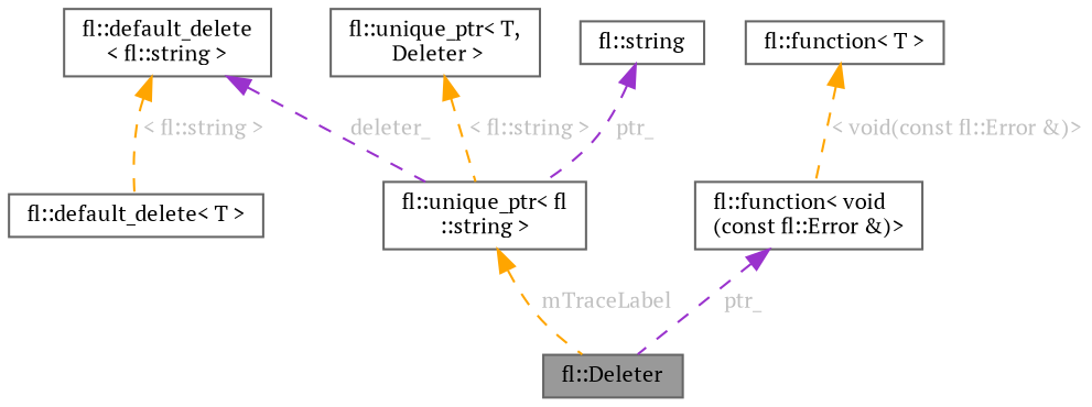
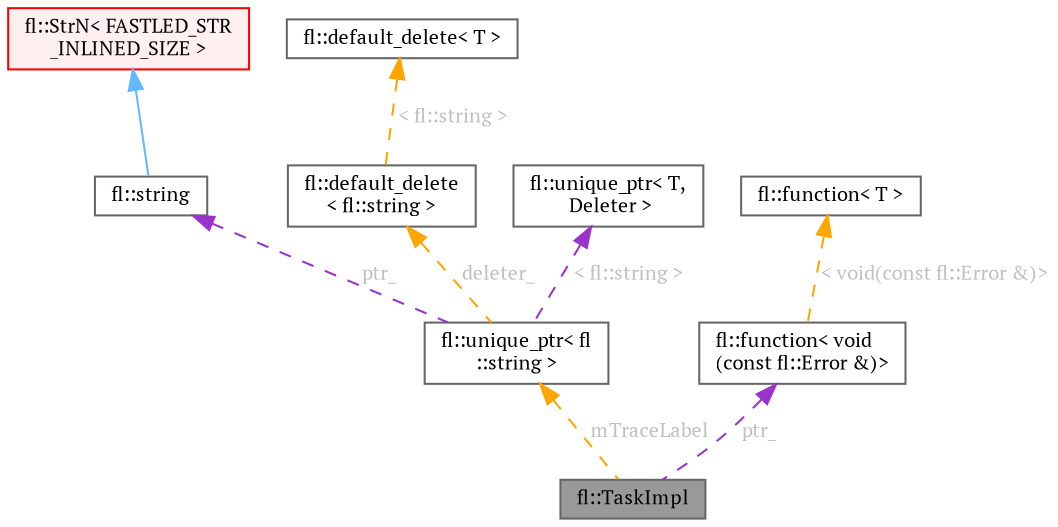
  digraph {
    fontname="PT Serif"
    rankdir=TB
    node [color=gray40 fillcolor=white fontname="PT Serif" fontsize=10 shape=box style=filled]
    edge [color=orange dir=back fontcolor=grey fontname="PT Serif" fontsize=10 labelfontname=Helvetica labelfontsize=10 style=dashed]
-   n1 [fillcolor=grey60 fontcolor=black height=0.2 label="fl::Deleter" width=0.4]
+   n1 [fillcolor=grey60 fontcolor=black height=0.2 label="fl::TaskImpl" width=0.4]
    n2 [height=0.2 label="fl::unique_ptr\< fl\l::string \>" width=0.4]
    n3 [height=0.2 label="fl::string" width=0.4]
+   n4 [color=red fillcolor="#FFF0F0" height=0.2 label="fl::StrN\< FASTLED_STR\l_INLINED_SIZE \>" width=0.4]
    n5 [height=0.2 label="fl::default_delete\l\< fl::string \>" width=0.4]
    n6 [height=0.2 label="fl::default_delete\< T \>" width=0.4]
    n7 [height=0.2 label="fl::unique_ptr\< T,\l Deleter \>" width=0.4]
    n8 [height=0.2 label="fl::function\< T \>" width=0.4]
    n9 [height=0.2 label="fl::function\< void\l(const fl::Error &)\>" width=0.4]
    n2 -> n1 [label=" mTraceLabel"]
    n3 -> n2 [color=darkorchid3 label=" ptr_"]
-   n5 -> n2 [color=darkorchid3 label=" deleter_"]
-   n5 -> n6 [label=" \< fl::string \>"]
-   n7 -> n2 [label=" \< fl::string \>"]
+   n4 -> n3 [color=steelblue1 style=solid fontcolor=""]
+   n5 -> n2 [label=" deleter_"]
+   n6 -> n5 [label=" \< fl::string \>"]
+   n7 -> n2 [color=darkorchid3 label=" \< fl::string \>"]
    n8 -> n9 [label=" \< void(const fl::Error &)\>"]
    n9 -> n1 [color=darkorchid3 label=" ptr_"]
  }
